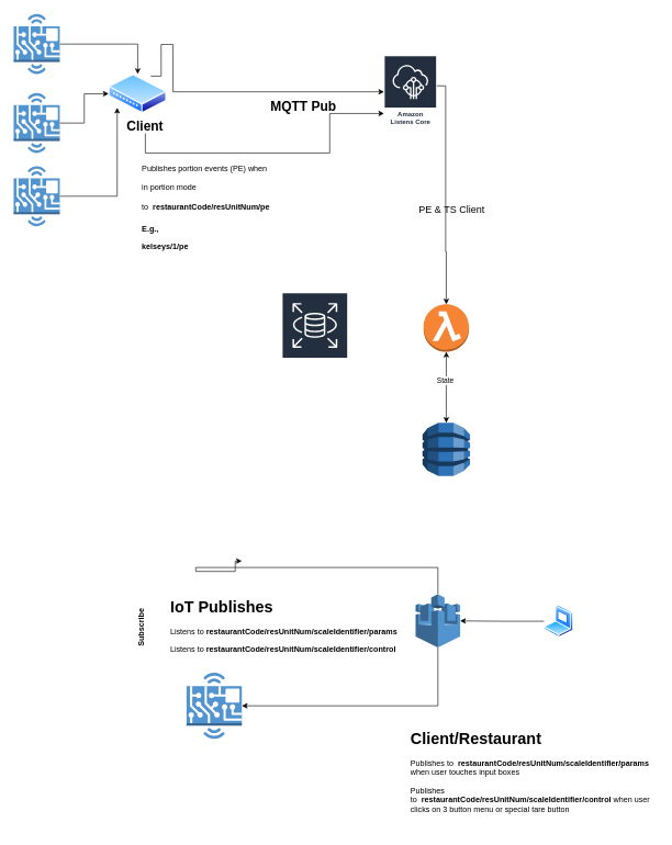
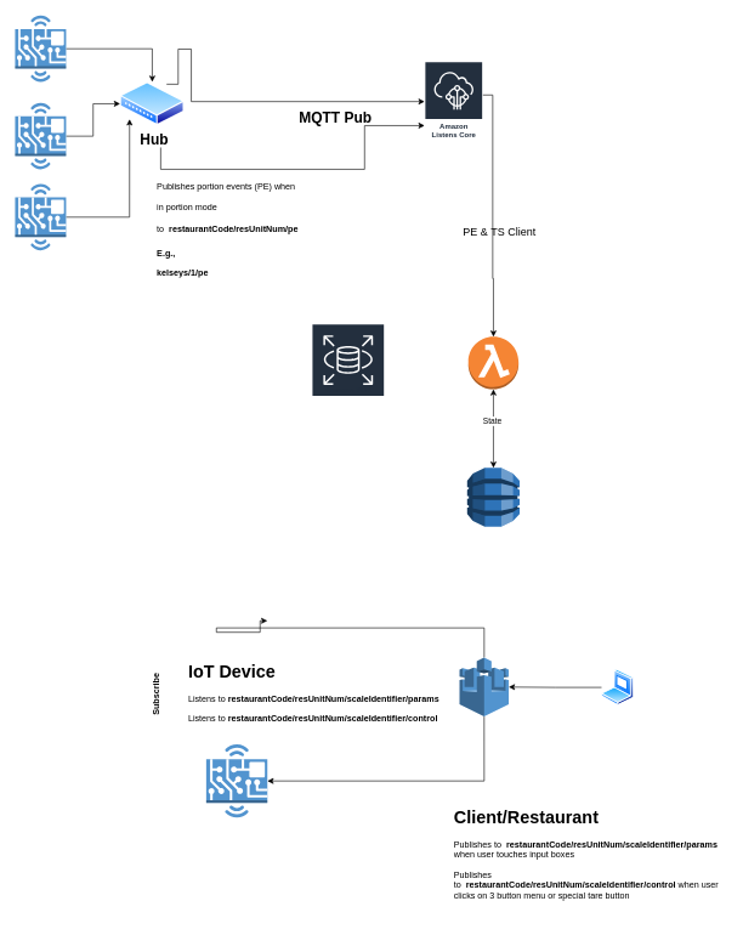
  <mxCell id="0" />
  <mxCell id="1" parent="0" />
  <mxCell id="2" value="&lt;b&gt;&lt;font style=&quot;font-size: 20px;&quot;&gt;&amp;nbsp;MQTT Pub&lt;/font&gt;&lt;/b&gt;" style="text;html=1;strokeColor=none;fillColor=none;align=center;verticalAlign=middle;whiteSpace=wrap;rounded=0;fontSize=14;strokeWidth=2;" parent="1" vertex="1"><mxGeometry x="345" y="135.75" width="225" height="50" as="geometry" /></mxCell>
  <mxCell id="3" style="edgeStyle=orthogonalEdgeStyle;rounded=0;orthogonalLoop=1;jettySize=auto;html=1;" parent="1" target="18" edge="1"><mxGeometry relative="1" as="geometry"><mxPoint x="220" y="202" as="sourcePoint" /><mxPoint x="618.75" y="194" as="targetPoint" /><Array as="points"><mxPoint x="220" y="232" /><mxPoint x="500" y="232" /><mxPoint x="500" y="172" /></Array></mxGeometry></mxCell>
  <mxCell id="4" style="edgeStyle=orthogonalEdgeStyle;rounded=0;orthogonalLoop=1;jettySize=auto;html=1;exitX=1;exitY=0.21;exitDx=0;exitDy=0;exitPerimeter=0;entryX=0.5;entryY=0;entryDx=0;entryDy=0;entryPerimeter=0;fontSize=20;" parent="1" target="17" edge="1"><mxGeometry relative="1" as="geometry"><mxPoint x="652.5" y="130.01" as="sourcePoint" /><Array as="points"><mxPoint x="676" y="130" /><mxPoint x="676" y="382" /><mxPoint x="677" y="382" /></Array></mxGeometry></mxCell>
  <mxCell id="5" style="edgeStyle=orthogonalEdgeStyle;rounded=0;orthogonalLoop=1;jettySize=auto;html=1;entryX=1;entryY=0.5;entryDx=0;entryDy=0;entryPerimeter=0;" parent="1" source="8" edge="1"><mxGeometry relative="1" as="geometry"><mxPoint x="366.5" y="852" as="targetPoint" /><Array as="points"><mxPoint x="664.5" y="861.75" /><mxPoint x="296.5" y="861.75" /><mxPoint x="296.5" y="867.75" /><mxPoint x="356.5" y="867.75" /></Array></mxGeometry></mxCell>
  <mxCell id="6" style="edgeStyle=orthogonalEdgeStyle;rounded=0;orthogonalLoop=1;jettySize=auto;html=1;exitX=0.5;exitY=1;exitDx=0;exitDy=0;exitPerimeter=0;entryX=1;entryY=0.5;entryDx=0;entryDy=0;entryPerimeter=0;" parent="1" source="8" target="12" edge="1"><mxGeometry relative="1" as="geometry"><mxPoint x="352.5" y="1021.75" as="targetPoint" /></mxGeometry></mxCell>
  <mxCell id="7" style="edgeStyle=orthogonalEdgeStyle;rounded=0;orthogonalLoop=1;jettySize=auto;html=1;" parent="1" source="9" target="8" edge="1"><mxGeometry relative="1" as="geometry" /></mxCell>
  <mxCell id="8" value="" style="outlineConnect=0;dashed=0;verticalLabelPosition=bottom;verticalAlign=top;align=center;html=1;shape=mxgraph.aws3.aws_iot;fillColor=#5294CF;gradientColor=none;" parent="1" vertex="1"><mxGeometry x="630.5" y="902.45" width="67.5" height="81" as="geometry" /></mxCell>
  <mxCell id="9" value="" style="aspect=fixed;perimeter=ellipsePerimeter;html=1;align=center;shadow=0;dashed=0;spacingTop=3;image;image=img/lib/active_directory/laptop_client.svg;" parent="1" vertex="1"><mxGeometry x="825.5" y="918.45" width="45" height="50" as="geometry" /></mxCell>
- <mxCell id="10" value="&lt;h1&gt;IoT Publishes&lt;/h1&gt;&lt;p&gt;Listens to &lt;b&gt;restaurantCode/resUnitNum/&lt;/b&gt;&lt;b style=&quot;background-color: initial;&quot;&gt;scaleIdentifier/params&lt;/b&gt;&lt;/p&gt;&lt;p&gt;Listens to&amp;nbsp;&lt;b&gt;restaurantCode/resUnitNum/&lt;/b&gt;&lt;b style=&quot;background-color: initial;&quot;&gt;scaleIdentifier/control&lt;/b&gt;&lt;/p&gt;&lt;div&gt;&lt;b style=&quot;background-color: initial;&quot;&gt;&lt;br&gt;&lt;/b&gt;&lt;/div&gt;" style="text;html=1;strokeColor=none;fillColor=none;spacing=5;spacingTop=-20;whiteSpace=wrap;overflow=hidden;rounded=0;" parent="1" vertex="1"><mxGeometry x="252.5" y="902.45" width="390" height="120" as="geometry" /></mxCell>
+ <mxCell id="10" value="&lt;h1&gt;IoT Device&lt;/h1&gt;&lt;p&gt;Listens to &lt;b&gt;restaurantCode/resUnitNum/&lt;/b&gt;&lt;b style=&quot;background-color: initial;&quot;&gt;scaleIdentifier/params&lt;/b&gt;&lt;/p&gt;&lt;p&gt;Listens to&amp;nbsp;&lt;b&gt;restaurantCode/resUnitNum/&lt;/b&gt;&lt;b style=&quot;background-color: initial;&quot;&gt;scaleIdentifier/control&lt;/b&gt;&lt;/p&gt;&lt;div&gt;&lt;b style=&quot;background-color: initial;&quot;&gt;&lt;br&gt;&lt;/b&gt;&lt;/div&gt;" style="text;html=1;strokeColor=none;fillColor=none;spacing=5;spacingTop=-20;whiteSpace=wrap;overflow=hidden;rounded=0;" parent="1" vertex="1"><mxGeometry x="252.5" y="902.45" width="390" height="120" as="geometry" /></mxCell>
  <mxCell id="11" value="&lt;h1&gt;Client/Restaurant&lt;/h1&gt;&lt;p&gt;Publishes to&amp;nbsp;&amp;nbsp;&lt;b&gt;restaurantCode/resUnitNum/scaleIdentifier/params &lt;/b&gt;when user touches input boxes&amp;nbsp;&lt;/p&gt;&lt;p&gt;Publishes to&amp;nbsp;&amp;nbsp;&lt;b&gt;restaurantCode/resUnitNum/scaleIdentifier/control&amp;nbsp;&lt;/b&gt;when user clicks on 3 button menu or special tare button&amp;nbsp;&lt;br&gt;&lt;/p&gt;" style="text;html=1;strokeColor=none;fillColor=none;spacing=5;spacingTop=-20;whiteSpace=wrap;overflow=hidden;rounded=0;" parent="1" vertex="1"><mxGeometry x="617.5" y="1101.75" width="380" height="160" as="geometry" /></mxCell>
  <mxCell id="12" value="" style="outlineConnect=0;dashed=0;verticalLabelPosition=bottom;verticalAlign=top;align=center;html=1;shape=mxgraph.aws3.hardware_board;fillColor=#5294CF;gradientColor=none;" parent="1" vertex="1"><mxGeometry x="282.5" y="1021.75" width="84" height="100.5" as="geometry" /></mxCell>
  <mxCell id="13" value="&lt;b&gt;Subscribe&lt;/b&gt;" style="text;html=1;strokeColor=none;fillColor=none;align=center;verticalAlign=middle;whiteSpace=wrap;rounded=0;rotation=-90;" parent="1" vertex="1"><mxGeometry x="162.5" y="938.45" width="105" height="30" as="geometry" /></mxCell>
  <mxCell id="14" style="edgeStyle=orthogonalEdgeStyle;rounded=0;orthogonalLoop=1;jettySize=auto;html=1;fontSize=20;exitX=0.75;exitY=0;exitDx=0;exitDy=0;" parent="1" source="21" target="18" edge="1"><mxGeometry relative="1" as="geometry"><mxPoint x="580" y="162" as="targetPoint" /><Array as="points"><mxPoint x="244" y="67" /><mxPoint x="262" y="67" /><mxPoint x="262" y="139" /></Array><mxPoint x="262" y="111.5" as="sourcePoint" /></mxGeometry></mxCell>
  <mxCell id="15" value="&lt;h1&gt;&lt;span style=&quot;background-color: initial; font-size: 12px; font-weight: normal;&quot;&gt;Publishes portion events (PE) when in portion mode to&amp;nbsp;&amp;nbsp;&lt;/span&gt;&lt;b style=&quot;background-color: initial; font-size: 12px;&quot;&gt;restaurantCode/resUnitNum/pe&lt;/b&gt;&lt;br&gt;&lt;/h1&gt;&lt;p&gt;&lt;b&gt;E.g.,&lt;/b&gt;&lt;/p&gt;&lt;p&gt;&lt;b&gt;kelseys/1/pe&lt;/b&gt;&lt;/p&gt;" style="text;html=1;strokeColor=none;fillColor=none;spacing=5;spacingTop=-20;whiteSpace=wrap;overflow=hidden;rounded=0;" parent="1" vertex="1"><mxGeometry x="210" y="232" width="210" height="149" as="geometry" /></mxCell>
- <mxCell id="16" value="&lt;div style=&quot;text-align: center;&quot;&gt;&lt;span style=&quot;background-color: initial;&quot;&gt;&lt;b&gt;Client&lt;/b&gt;&lt;/span&gt;&lt;/div&gt;" style="text;whiteSpace=wrap;html=1;fontSize=20;" parent="1" vertex="1"><mxGeometry x="190" y="172" width="130" height="50" as="geometry" /></mxCell>
+ <mxCell id="16" value="&lt;div style=&quot;text-align: center;&quot;&gt;&lt;span style=&quot;background-color: initial;&quot;&gt;&lt;b&gt;Hub&lt;/b&gt;&lt;/span&gt;&lt;/div&gt;" style="text;whiteSpace=wrap;html=1;fontSize=20;" parent="1" vertex="1"><mxGeometry x="190" y="172" width="130" height="50" as="geometry" /></mxCell>
  <mxCell id="17" value="" style="outlineConnect=0;dashed=0;verticalLabelPosition=bottom;verticalAlign=top;align=center;html=1;shape=mxgraph.aws3.lambda_function;fillColor=#F58534;gradientColor=none;strokeWidth=2;fontSize=20;" parent="1" vertex="1"><mxGeometry x="642.5" y="462" width="69" height="72" as="geometry" /></mxCell>
  <mxCell id="18" value="Amazon Listens Core" style="sketch=0;outlineConnect=0;fontColor=#232F3E;gradientColor=none;strokeColor=#ffffff;fillColor=#232F3E;dashed=0;verticalLabelPosition=middle;verticalAlign=bottom;align=center;html=1;whiteSpace=wrap;fontSize=10;fontStyle=1;spacing=3;shape=mxgraph.aws4.productIcon;prIcon=mxgraph.aws4.iot_core;strokeWidth=2;" parent="1" vertex="1"><mxGeometry x="582.5" y="84" width="80" height="110" as="geometry" /></mxCell>
  <mxCell id="19" value="Amazon RDS" style="sketch=0;outlineConnect=0;fontColor=#232F3E;gradientColor=none;strokeColor=#ffffff;fillColor=#232F3E;dashed=0;verticalLabelPosition=middle;verticalAlign=bottom;align=center;html=1;whiteSpace=wrap;fontSize=10;fontStyle=1;spacing=3;shape=mxgraph.aws4.productIcon;prIcon=mxgraph.aws4.rds;strokeWidth=2;" parent="1" vertex="1"><mxGeometry x="427.5" y="444" width="100" height="100" as="geometry" /></mxCell>
  <mxCell id="20" value="&lt;span style=&quot;font-size: 15px;&quot;&gt;PE &amp;amp; TS Client&lt;/span&gt;" style="text;html=1;strokeColor=none;fillColor=none;align=center;verticalAlign=middle;whiteSpace=wrap;rounded=0;fontSize=14;strokeWidth=2;" parent="1" vertex="1"><mxGeometry x="572.5" y="292" width="225" height="50" as="geometry" /></mxCell>
  <mxCell id="21" value="" style="aspect=fixed;perimeter=ellipsePerimeter;html=1;align=center;shadow=0;dashed=0;spacingTop=3;image;image=img/lib/active_directory/wiring_hub.svg;" vertex="1" parent="1"><mxGeometry x="164.27" y="112" width="88.23" height="60" as="geometry" /></mxCell>
  <mxCell id="22" style="edgeStyle=orthogonalEdgeStyle;rounded=0;orthogonalLoop=1;jettySize=auto;html=1;entryX=0.5;entryY=0;entryDx=0;entryDy=0;" edge="1" parent="1" source="23" target="21"><mxGeometry relative="1" as="geometry" /></mxCell>
  <mxCell id="23" value="" style="outlineConnect=0;dashed=0;verticalLabelPosition=bottom;verticalAlign=top;align=center;html=1;shape=mxgraph.aws3.hardware_board;fillColor=#5294CF;gradientColor=none;" vertex="1" parent="1"><mxGeometry x="20" y="20.75" width="70" height="91.25" as="geometry" /></mxCell>
  <mxCell id="24" style="edgeStyle=orthogonalEdgeStyle;rounded=0;orthogonalLoop=1;jettySize=auto;html=1;entryX=0;entryY=0.5;entryDx=0;entryDy=0;" edge="1" parent="1" source="25" target="21"><mxGeometry relative="1" as="geometry" /></mxCell>
  <mxCell id="25" value="" style="outlineConnect=0;dashed=0;verticalLabelPosition=bottom;verticalAlign=top;align=center;html=1;shape=mxgraph.aws3.hardware_board;fillColor=#5294CF;gradientColor=none;" vertex="1" parent="1"><mxGeometry x="20" y="140.75" width="70" height="91.25" as="geometry" /></mxCell>
  <mxCell id="26" style="edgeStyle=orthogonalEdgeStyle;rounded=0;orthogonalLoop=1;jettySize=auto;html=1;entryX=0;entryY=1;entryDx=0;entryDy=0;" edge="1" parent="1" source="27" target="21"><mxGeometry relative="1" as="geometry" /></mxCell>
  <mxCell id="27" value="" style="outlineConnect=0;dashed=0;verticalLabelPosition=bottom;verticalAlign=top;align=center;html=1;shape=mxgraph.aws3.hardware_board;fillColor=#5294CF;gradientColor=none;" vertex="1" parent="1"><mxGeometry x="20" y="252" width="70" height="91.25" as="geometry" /></mxCell>
  <mxCell id="28" value="" style="outlineConnect=0;dashed=0;verticalLabelPosition=bottom;verticalAlign=top;align=center;html=1;shape=mxgraph.aws3.dynamo_db;fillColor=#2E73B8;gradientColor=none;" vertex="1" parent="1"><mxGeometry x="641" y="642" width="72" height="81" as="geometry" /></mxCell>
  <mxCell id="29" value="" style="endArrow=classic;startArrow=classic;html=1;rounded=0;entryX=0.5;entryY=1;entryDx=0;entryDy=0;entryPerimeter=0;" edge="1" parent="1" source="28" target="17"><mxGeometry width="50" height="50" relative="1" as="geometry"><mxPoint x="620" y="622" as="sourcePoint" /><mxPoint x="670" y="572" as="targetPoint" /></mxGeometry></mxCell>
  <mxCell id="30" value="State&amp;nbsp;" style="edgeLabel;html=1;align=center;verticalAlign=middle;resizable=0;points=[];" vertex="1" connectable="0" parent="29"><mxGeometry x="0.204" y="1" relative="1" as="geometry"><mxPoint as="offset" /></mxGeometry></mxCell>
